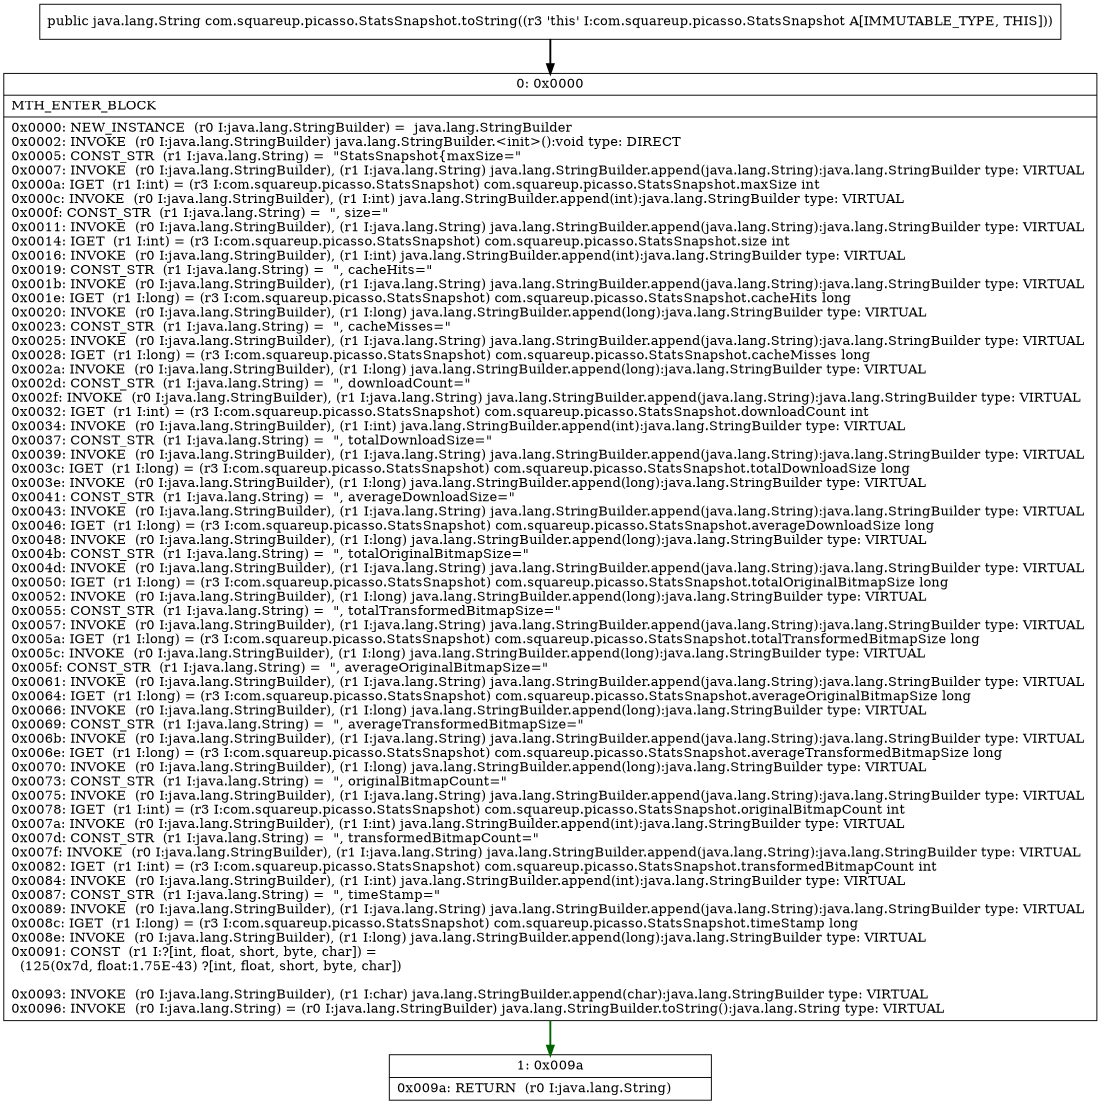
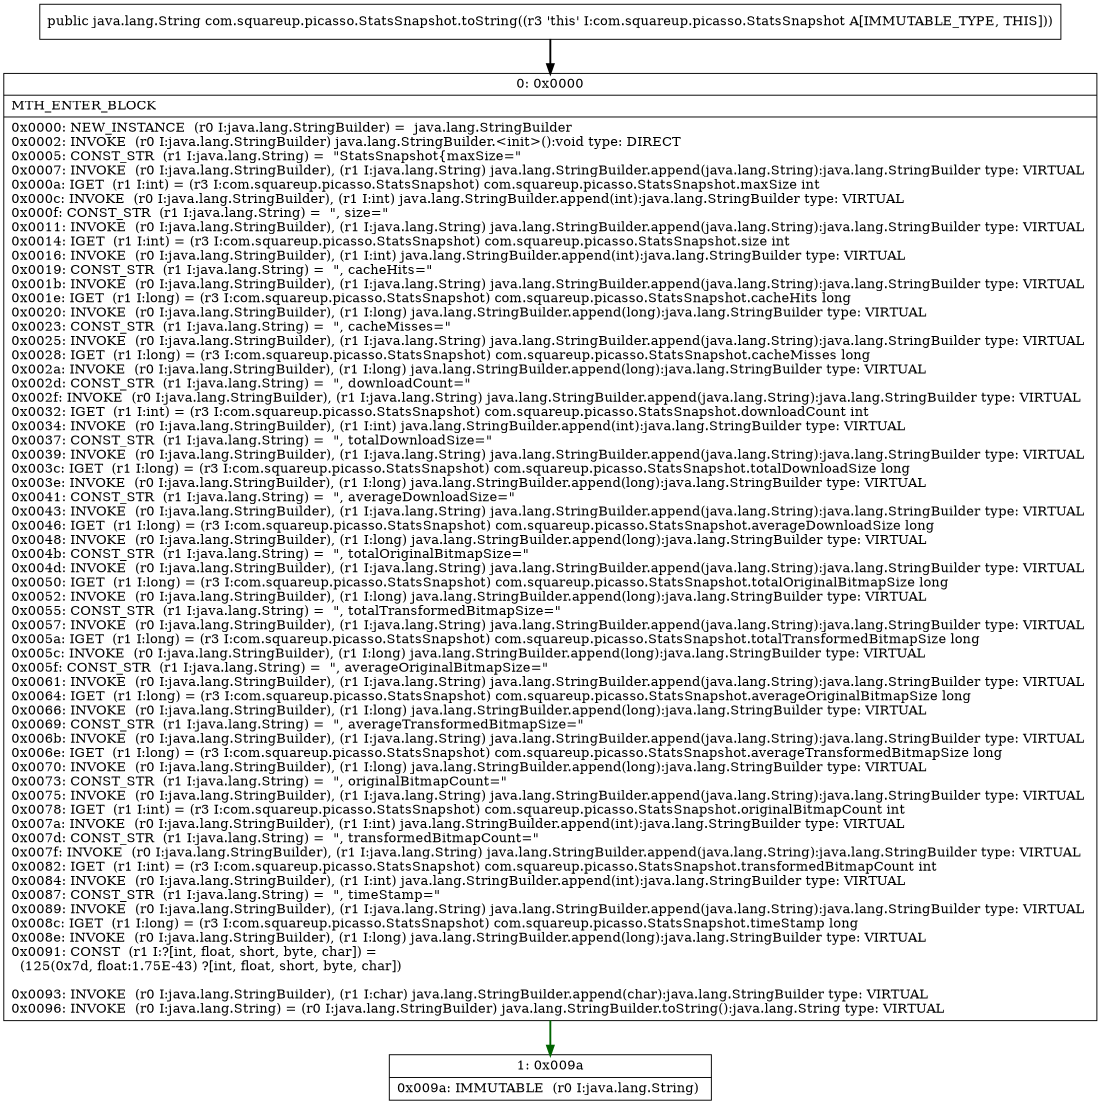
  digraph {
    node [shape=record]
    edge [style=bold]
    n1 [label="{0\:\ 0x0000|MTH_ENTER_BLOCK\l|0x0000: NEW_INSTANCE  (r0 I:java.lang.StringBuilder) =  java.lang.StringBuilder \l0x0002: INVOKE  (r0 I:java.lang.StringBuilder) java.lang.StringBuilder.\<init\>():void type: DIRECT \l0x0005: CONST_STR  (r1 I:java.lang.String) =  \"StatsSnapshot\{maxSize=\" \l0x0007: INVOKE  (r0 I:java.lang.StringBuilder), (r1 I:java.lang.String) java.lang.StringBuilder.append(java.lang.String):java.lang.StringBuilder type: VIRTUAL \l0x000a: IGET  (r1 I:int) = (r3 I:com.squareup.picasso.StatsSnapshot) com.squareup.picasso.StatsSnapshot.maxSize int \l0x000c: INVOKE  (r0 I:java.lang.StringBuilder), (r1 I:int) java.lang.StringBuilder.append(int):java.lang.StringBuilder type: VIRTUAL \l0x000f: CONST_STR  (r1 I:java.lang.String) =  \", size=\" \l0x0011: INVOKE  (r0 I:java.lang.StringBuilder), (r1 I:java.lang.String) java.lang.StringBuilder.append(java.lang.String):java.lang.StringBuilder type: VIRTUAL \l0x0014: IGET  (r1 I:int) = (r3 I:com.squareup.picasso.StatsSnapshot) com.squareup.picasso.StatsSnapshot.size int \l0x0016: INVOKE  (r0 I:java.lang.StringBuilder), (r1 I:int) java.lang.StringBuilder.append(int):java.lang.StringBuilder type: VIRTUAL \l0x0019: CONST_STR  (r1 I:java.lang.String) =  \", cacheHits=\" \l0x001b: INVOKE  (r0 I:java.lang.StringBuilder), (r1 I:java.lang.String) java.lang.StringBuilder.append(java.lang.String):java.lang.StringBuilder type: VIRTUAL \l0x001e: IGET  (r1 I:long) = (r3 I:com.squareup.picasso.StatsSnapshot) com.squareup.picasso.StatsSnapshot.cacheHits long \l0x0020: INVOKE  (r0 I:java.lang.StringBuilder), (r1 I:long) java.lang.StringBuilder.append(long):java.lang.StringBuilder type: VIRTUAL \l0x0023: CONST_STR  (r1 I:java.lang.String) =  \", cacheMisses=\" \l0x0025: INVOKE  (r0 I:java.lang.StringBuilder), (r1 I:java.lang.String) java.lang.StringBuilder.append(java.lang.String):java.lang.StringBuilder type: VIRTUAL \l0x0028: IGET  (r1 I:long) = (r3 I:com.squareup.picasso.StatsSnapshot) com.squareup.picasso.StatsSnapshot.cacheMisses long \l0x002a: INVOKE  (r0 I:java.lang.StringBuilder), (r1 I:long) java.lang.StringBuilder.append(long):java.lang.StringBuilder type: VIRTUAL \l0x002d: CONST_STR  (r1 I:java.lang.String) =  \", downloadCount=\" \l0x002f: INVOKE  (r0 I:java.lang.StringBuilder), (r1 I:java.lang.String) java.lang.StringBuilder.append(java.lang.String):java.lang.StringBuilder type: VIRTUAL \l0x0032: IGET  (r1 I:int) = (r3 I:com.squareup.picasso.StatsSnapshot) com.squareup.picasso.StatsSnapshot.downloadCount int \l0x0034: INVOKE  (r0 I:java.lang.StringBuilder), (r1 I:int) java.lang.StringBuilder.append(int):java.lang.StringBuilder type: VIRTUAL \l0x0037: CONST_STR  (r1 I:java.lang.String) =  \", totalDownloadSize=\" \l0x0039: INVOKE  (r0 I:java.lang.StringBuilder), (r1 I:java.lang.String) java.lang.StringBuilder.append(java.lang.String):java.lang.StringBuilder type: VIRTUAL \l0x003c: IGET  (r1 I:long) = (r3 I:com.squareup.picasso.StatsSnapshot) com.squareup.picasso.StatsSnapshot.totalDownloadSize long \l0x003e: INVOKE  (r0 I:java.lang.StringBuilder), (r1 I:long) java.lang.StringBuilder.append(long):java.lang.StringBuilder type: VIRTUAL \l0x0041: CONST_STR  (r1 I:java.lang.String) =  \", averageDownloadSize=\" \l0x0043: INVOKE  (r0 I:java.lang.StringBuilder), (r1 I:java.lang.String) java.lang.StringBuilder.append(java.lang.String):java.lang.StringBuilder type: VIRTUAL \l0x0046: IGET  (r1 I:long) = (r3 I:com.squareup.picasso.StatsSnapshot) com.squareup.picasso.StatsSnapshot.averageDownloadSize long \l0x0048: INVOKE  (r0 I:java.lang.StringBuilder), (r1 I:long) java.lang.StringBuilder.append(long):java.lang.StringBuilder type: VIRTUAL \l0x004b: CONST_STR  (r1 I:java.lang.String) =  \", totalOriginalBitmapSize=\" \l0x004d: INVOKE  (r0 I:java.lang.StringBuilder), (r1 I:java.lang.String) java.lang.StringBuilder.append(java.lang.String):java.lang.StringBuilder type: VIRTUAL \l0x0050: IGET  (r1 I:long) = (r3 I:com.squareup.picasso.StatsSnapshot) com.squareup.picasso.StatsSnapshot.totalOriginalBitmapSize long \l0x0052: INVOKE  (r0 I:java.lang.StringBuilder), (r1 I:long) java.lang.StringBuilder.append(long):java.lang.StringBuilder type: VIRTUAL \l0x0055: CONST_STR  (r1 I:java.lang.String) =  \", totalTransformedBitmapSize=\" \l0x0057: INVOKE  (r0 I:java.lang.StringBuilder), (r1 I:java.lang.String) java.lang.StringBuilder.append(java.lang.String):java.lang.StringBuilder type: VIRTUAL \l0x005a: IGET  (r1 I:long) = (r3 I:com.squareup.picasso.StatsSnapshot) com.squareup.picasso.StatsSnapshot.totalTransformedBitmapSize long \l0x005c: INVOKE  (r0 I:java.lang.StringBuilder), (r1 I:long) java.lang.StringBuilder.append(long):java.lang.StringBuilder type: VIRTUAL \l0x005f: CONST_STR  (r1 I:java.lang.String) =  \", averageOriginalBitmapSize=\" \l0x0061: INVOKE  (r0 I:java.lang.StringBuilder), (r1 I:java.lang.String) java.lang.StringBuilder.append(java.lang.String):java.lang.StringBuilder type: VIRTUAL \l0x0064: IGET  (r1 I:long) = (r3 I:com.squareup.picasso.StatsSnapshot) com.squareup.picasso.StatsSnapshot.averageOriginalBitmapSize long \l0x0066: INVOKE  (r0 I:java.lang.StringBuilder), (r1 I:long) java.lang.StringBuilder.append(long):java.lang.StringBuilder type: VIRTUAL \l0x0069: CONST_STR  (r1 I:java.lang.String) =  \", averageTransformedBitmapSize=\" \l0x006b: INVOKE  (r0 I:java.lang.StringBuilder), (r1 I:java.lang.String) java.lang.StringBuilder.append(java.lang.String):java.lang.StringBuilder type: VIRTUAL \l0x006e: IGET  (r1 I:long) = (r3 I:com.squareup.picasso.StatsSnapshot) com.squareup.picasso.StatsSnapshot.averageTransformedBitmapSize long \l0x0070: INVOKE  (r0 I:java.lang.StringBuilder), (r1 I:long) java.lang.StringBuilder.append(long):java.lang.StringBuilder type: VIRTUAL \l0x0073: CONST_STR  (r1 I:java.lang.String) =  \", originalBitmapCount=\" \l0x0075: INVOKE  (r0 I:java.lang.StringBuilder), (r1 I:java.lang.String) java.lang.StringBuilder.append(java.lang.String):java.lang.StringBuilder type: VIRTUAL \l0x0078: IGET  (r1 I:int) = (r3 I:com.squareup.picasso.StatsSnapshot) com.squareup.picasso.StatsSnapshot.originalBitmapCount int \l0x007a: INVOKE  (r0 I:java.lang.StringBuilder), (r1 I:int) java.lang.StringBuilder.append(int):java.lang.StringBuilder type: VIRTUAL \l0x007d: CONST_STR  (r1 I:java.lang.String) =  \", transformedBitmapCount=\" \l0x007f: INVOKE  (r0 I:java.lang.StringBuilder), (r1 I:java.lang.String) java.lang.StringBuilder.append(java.lang.String):java.lang.StringBuilder type: VIRTUAL \l0x0082: IGET  (r1 I:int) = (r3 I:com.squareup.picasso.StatsSnapshot) com.squareup.picasso.StatsSnapshot.transformedBitmapCount int \l0x0084: INVOKE  (r0 I:java.lang.StringBuilder), (r1 I:int) java.lang.StringBuilder.append(int):java.lang.StringBuilder type: VIRTUAL \l0x0087: CONST_STR  (r1 I:java.lang.String) =  \", timeStamp=\" \l0x0089: INVOKE  (r0 I:java.lang.StringBuilder), (r1 I:java.lang.String) java.lang.StringBuilder.append(java.lang.String):java.lang.StringBuilder type: VIRTUAL \l0x008c: IGET  (r1 I:long) = (r3 I:com.squareup.picasso.StatsSnapshot) com.squareup.picasso.StatsSnapshot.timeStamp long \l0x008e: INVOKE  (r0 I:java.lang.StringBuilder), (r1 I:long) java.lang.StringBuilder.append(long):java.lang.StringBuilder type: VIRTUAL \l0x0091: CONST  (r1 I:?[int, float, short, byte, char]) = \l  (125(0x7d, float:1.75E\-43) ?[int, float, short, byte, char])\l \l0x0093: INVOKE  (r0 I:java.lang.StringBuilder), (r1 I:char) java.lang.StringBuilder.append(char):java.lang.StringBuilder type: VIRTUAL \l0x0096: INVOKE  (r0 I:java.lang.String) = (r0 I:java.lang.StringBuilder) java.lang.StringBuilder.toString():java.lang.String type: VIRTUAL \l}"]
-   n2 [label="{1\:\ 0x009a|0x009a: RETURN  (r0 I:java.lang.String) \l}"]
+   n2 [label="{1\:\ 0x009a|0x009a: IMMUTABLE  (r0 I:java.lang.String) \l}"]
    n3 [label="{public java.lang.String com.squareup.picasso.StatsSnapshot.toString((r3 'this' I:com.squareup.picasso.StatsSnapshot A[IMMUTABLE_TYPE, THIS])) }"]
    n1 -> n2 [color=darkgreen]
    n3 -> n1 [color=black]
  }
